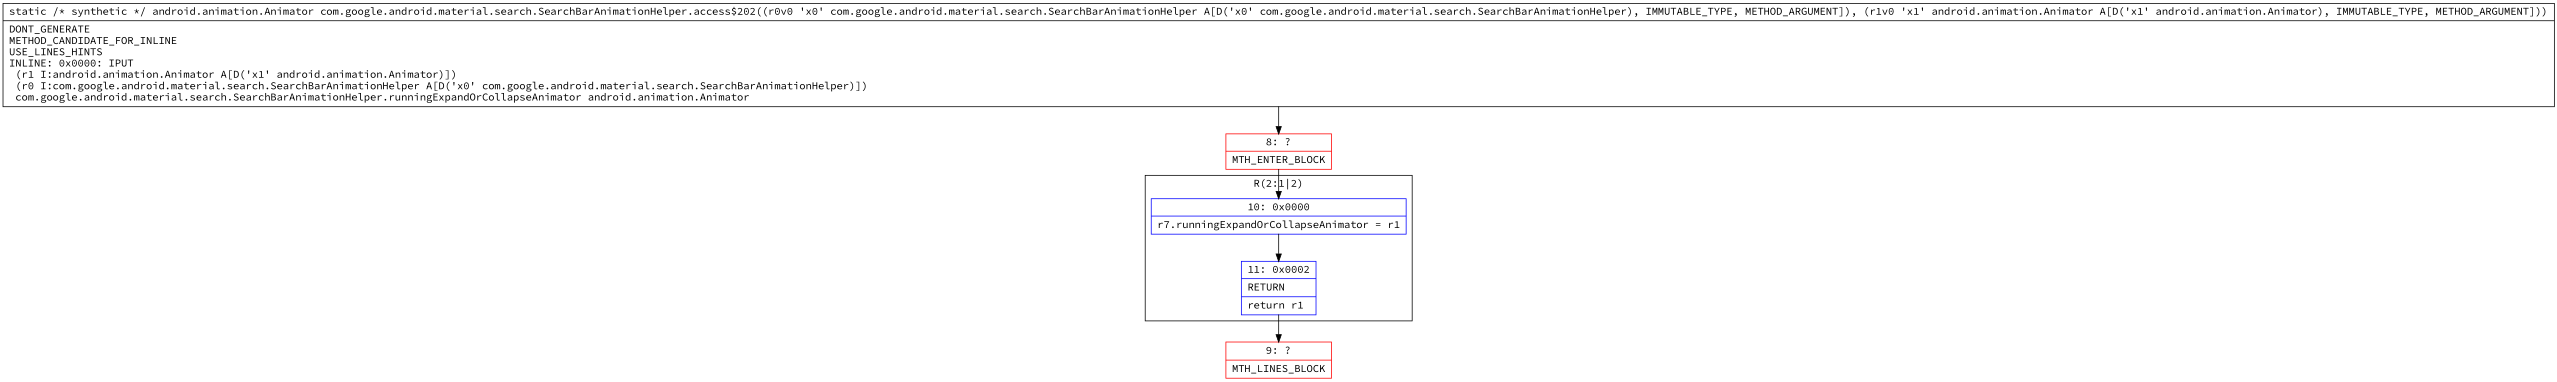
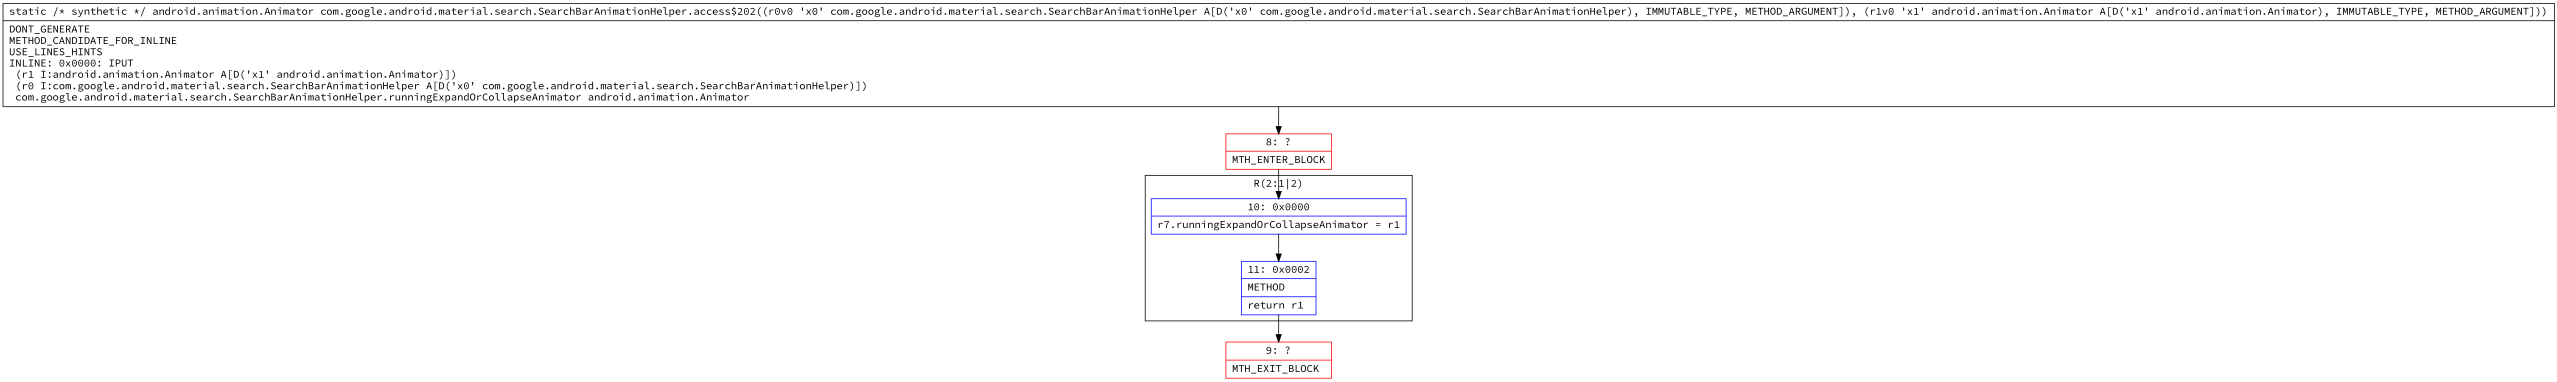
  digraph {
    fontname="Source Code Pro"
    node [color=blue fontname="Source Code Pro" shape=record]
    edge [fontname="Source Code Pro"]
    n1 [label="{10\:\ 0x0000|r7.runningExpandOrCollapseAnimator = r1\l}"]
-   n2 [label="{11\:\ 0x0002|RETURN\l|return r1\l}"]
-   n3 [color=red label="{9\:\ ?|MTH_LINES_BLOCK\l}"]
+   n2 [label="{11\:\ 0x0002|METHOD\l|return r1\l}"]
+   n3 [color=red label="{9\:\ ?|MTH_EXIT_BLOCK\l}"]
    n4 [color=red label="{8\:\ ?|MTH_ENTER_BLOCK\l}"]
    n5 [label="{static \/* synthetic *\/ android.animation.Animator com.google.android.material.search.SearchBarAnimationHelper.access$202((r0v0 'x0' com.google.android.material.search.SearchBarAnimationHelper A[D('x0' com.google.android.material.search.SearchBarAnimationHelper), IMMUTABLE_TYPE, METHOD_ARGUMENT]), (r1v0 'x1' android.animation.Animator A[D('x1' android.animation.Animator), IMMUTABLE_TYPE, METHOD_ARGUMENT]))  | DONT_GENERATE\lMETHOD_CANDIDATE_FOR_INLINE\lUSE_LINES_HINTS\lINLINE: 0x0000: IPUT  \l  (r1 I:android.animation.Animator A[D('x1' android.animation.Animator)])\l  (r0 I:com.google.android.material.search.SearchBarAnimationHelper A[D('x0' com.google.android.material.search.SearchBarAnimationHelper)])\l com.google.android.material.search.SearchBarAnimationHelper.runningExpandOrCollapseAnimator android.animation.Animator\l}" color=""]
    subgraph cluster_1 {
      label="R(2:1|2)"
      n1
      n2
    }
    n1 -> n2
    n2 -> n3
    n4 -> n1
    n5 -> n4
  }
